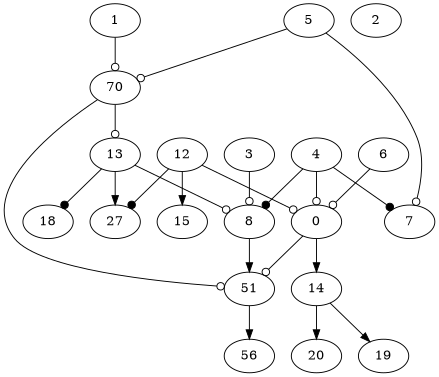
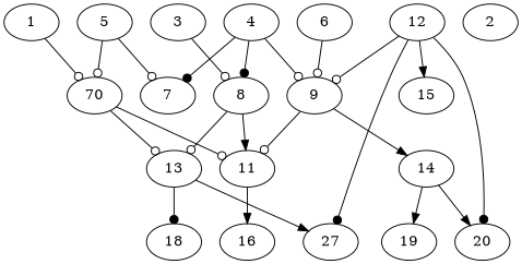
  digraph {
    node [alpha=0.09]
    edge [arrowhead=odot]
    1 [alpha=0.11 expect_size=44667904]
    n2 [alpha=0.06 expect_size=23650304 label=70]
-   11 [alpha=0.11 expect_size=6095872 label=51]
+   11 [alpha=0.11 expect_size=6095872]
    13 [alpha=0.17 expect_size=31147008]
-   16 [alpha=0.08 expect_size=15186944 label=56]
+   16 [alpha=0.08 expect_size=15186944]
    n6 [expect_size=48843776 label=27]
    18 [alpha=0.14 expect_size=50401280]
    2 [alpha=0.20 expect_size=23944192]
    3 [alpha=0.03 expect_size=39474176]
    8 [expect_size=22579200]
    4 [expect_size=41958400]
    7 [alpha=0.01 expect_size=9197568]
-   9 [alpha=0.05 expect_size=9337856 label=0]
+   9 [alpha=0.05 expect_size=9337856]
    14 [alpha=0.07 expect_size=38824960]
    12 [alpha=0.04 expect_size=31566848]
    15 [alpha=0.19 expect_size=13017088]
    20 [alpha=0.12 expect_size=36737024]
    19 [alpha=0.02 expect_size=24949760]
    5 [alpha=0.01 expect_size=32316416]
    6 [alpha=0.14 expect_size=33923072]
    1 -> n2
    n2 -> 11
    n2 -> 13
    11 -> 16 [arrowhead=normal]
    13 -> n6 [arrowhead=normal]
    13 -> 18 [arrowhead=dot]
    3 -> 8
    8 -> 11 [arrowhead=normal]
-   13 -> 8
+   8 -> 13
    4 -> 8 [arrowhead=dot]
    4 -> 7 [arrowhead=dot]
    4 -> 9
    9 -> 11
    9 -> 14 [arrowhead=normal]
    14 -> 20 [arrowhead=normal]
    14 -> 19 [arrowhead=normal]
    12 -> n6 [arrowhead=dot]
    12 -> 9
    12 -> 15 [arrowhead=normal]
+   12 -> 20 [arrowhead=dot]
    5 -> n2
    5 -> 7
    6 -> 9
  }
